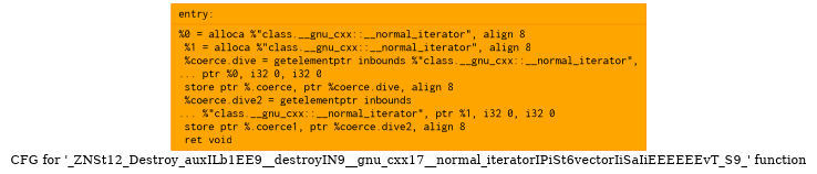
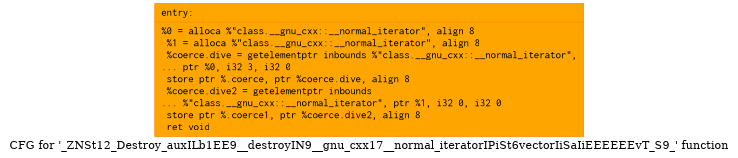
  digraph {
    label="CFG for '_ZNSt12_Destroy_auxILb1EE9__destroyIN9__gnu_cxx17__normal_iteratorIPiSt6vectorIiSaIiEEEEEEvT_S9_' function"
-   n1 [color=darkorange fillcolor=orange fontname=Courier label="{entry:\l|  %0 = alloca %\"class.__gnu_cxx::__normal_iterator\", align 8\l  %1 = alloca %\"class.__gnu_cxx::__normal_iterator\", align 8\l  %coerce.dive = getelementptr inbounds %\"class.__gnu_cxx::__normal_iterator\",\l... ptr %0, i32 0, i32 0\l  store ptr %.coerce, ptr %coerce.dive, align 8\l  %coerce.dive2 = getelementptr inbounds\l... %\"class.__gnu_cxx::__normal_iterator\", ptr %1, i32 0, i32 0\l  store ptr %.coerce1, ptr %coerce.dive2, align 8\l  ret void\l}" shape=record style=filled]
+   n1 [color=darkorange fillcolor=orange fontname=Courier label="{entry:\l|  %0 = alloca %\"class.__gnu_cxx::__normal_iterator\", align 8\l  %1 = alloca %\"class.__gnu_cxx::__normal_iterator\", align 8\l  %coerce.dive = getelementptr inbounds %\"class.__gnu_cxx::__normal_iterator\",\l... ptr %0, i32 3, i32 0\l  store ptr %.coerce, ptr %coerce.dive, align 8\l  %coerce.dive2 = getelementptr inbounds\l... %\"class.__gnu_cxx::__normal_iterator\", ptr %1, i32 0, i32 0\l  store ptr %.coerce1, ptr %coerce.dive2, align 8\l  ret void\l}" shape=record style=filled]
  }
